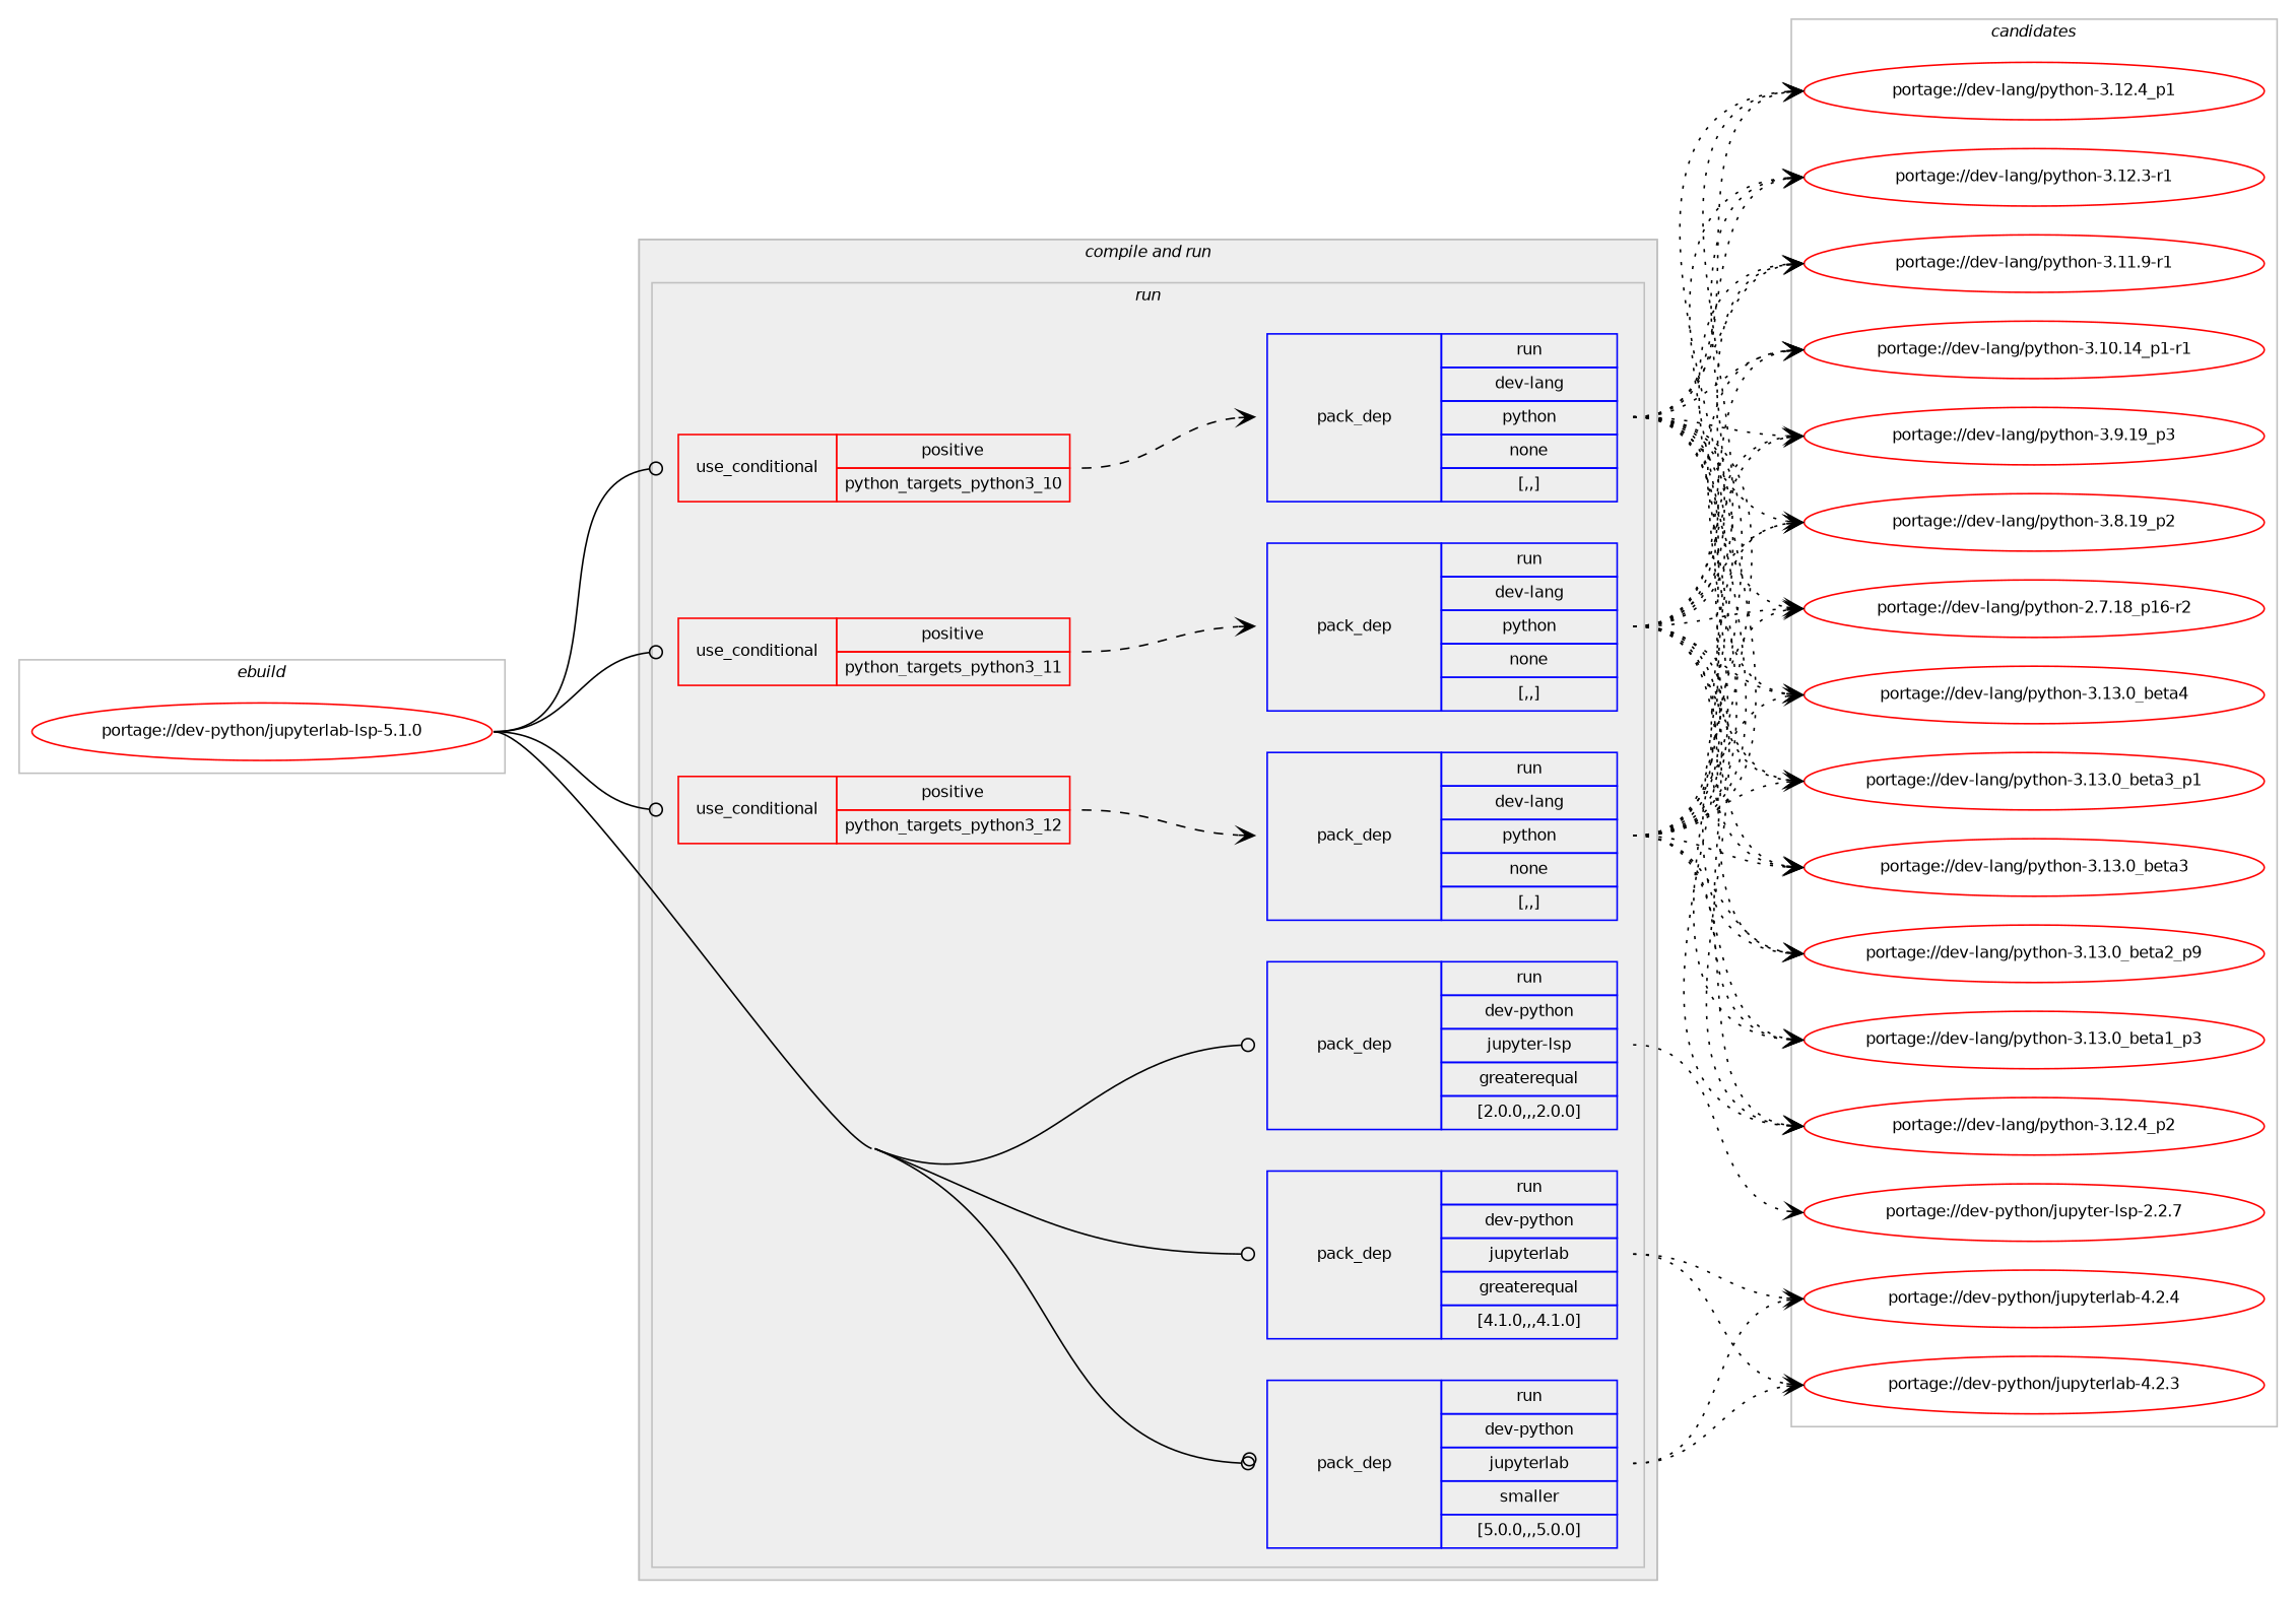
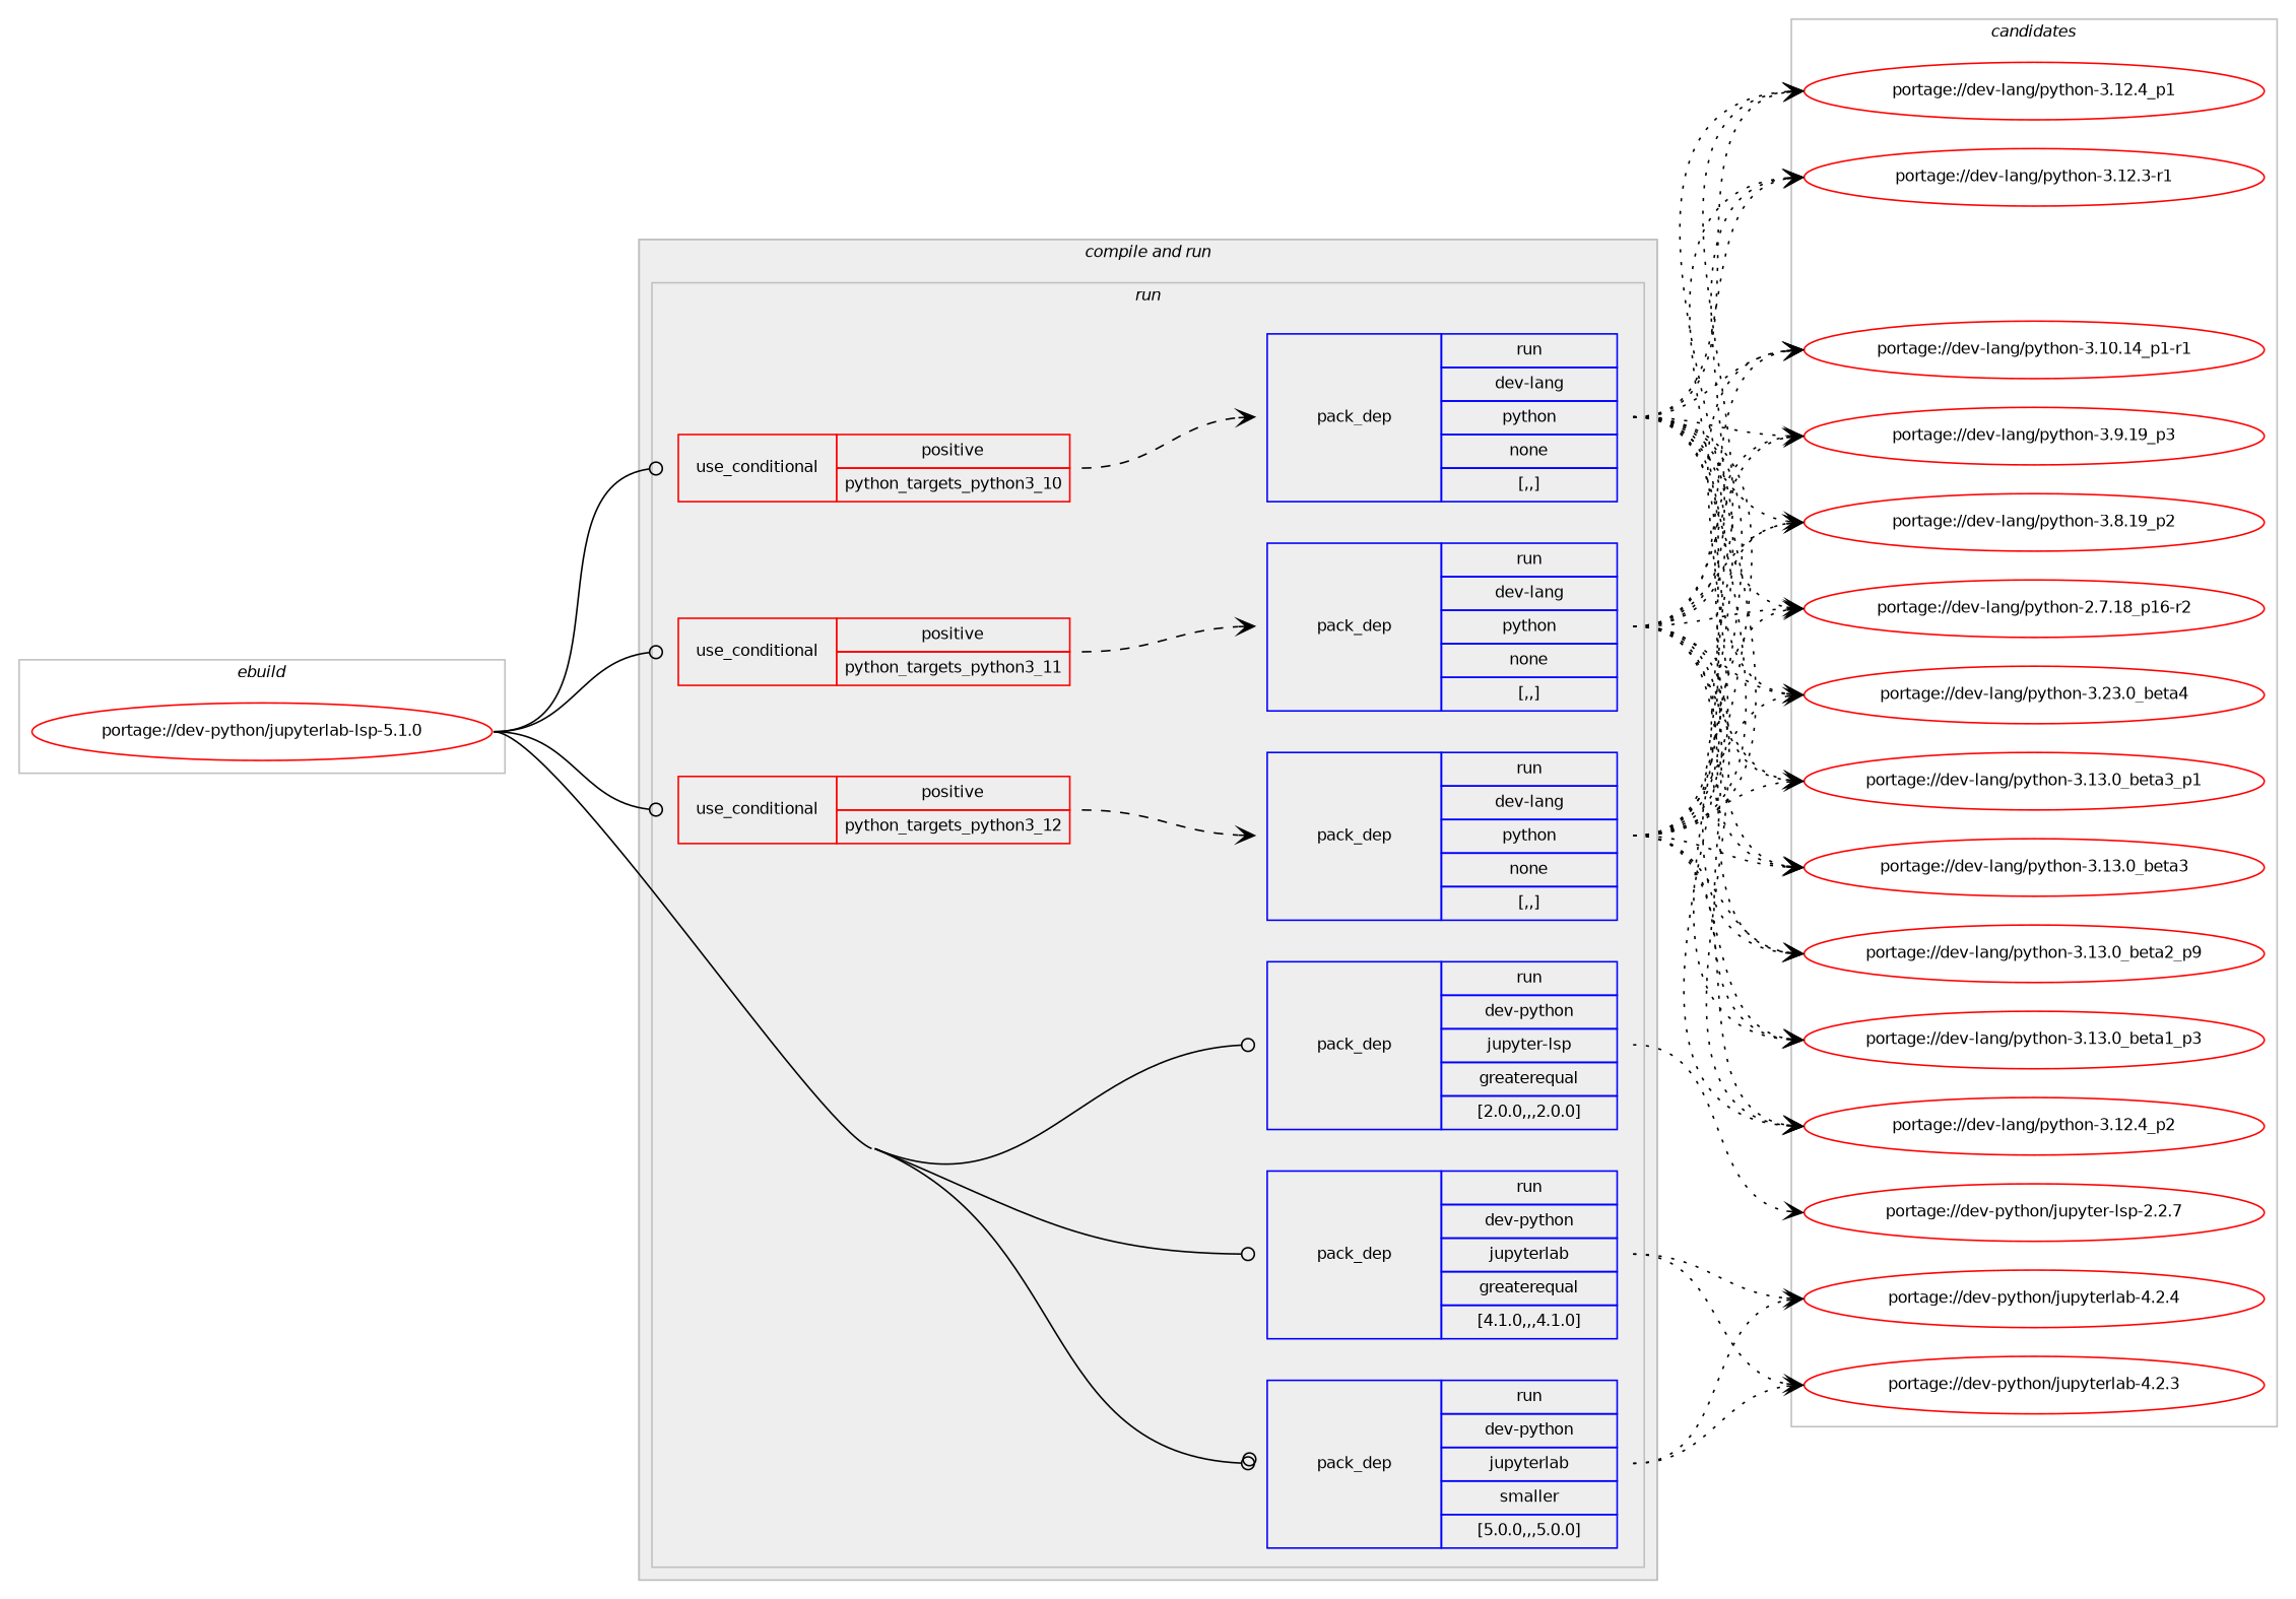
  digraph {
    compound=true
    concentrate=true
    fontname=Helvetica
    fontsize=10
    newrank=true
    rankdir=LR
    ranksep=1.5
    node [color=red fontname=Helvetica fontsize=10]
    edge [arrowhead=vee headport=w style=dotted tailport=e weight=100]
    n1 [label="portage://dev-python/jupyterlab-lsp-5.1.0" width=4]
    n2 [color=blue label=<<TABLE BORDER="0" CELLBORDER="1" CELLSPACING="0" CELLPADDING="4" WIDTH="220"><TR><TD ROWSPAN="6" CELLPADDING="30">pack_dep</TD></TR><TR><TD WIDTH="110">run</TD></TR><TR><TD>dev-lang</TD></TR><TR><TD>python</TD></TR><TR><TD>none</TD></TR><TR><TD>[,,]</TD></TR></TABLE>> shape=none]
    n3 [label=<<TABLE BORDER="0" CELLBORDER="1" CELLSPACING="0" CELLPADDING="4"><TR><TD ROWSPAN="3" CELLPADDING="10">use_conditional</TD></TR><TR><TD>positive</TD></TR><TR><TD>python_targets_python3_10</TD></TR></TABLE>> shape=none]
    n4 [color=blue label=<<TABLE BORDER="0" CELLBORDER="1" CELLSPACING="0" CELLPADDING="4" WIDTH="220"><TR><TD ROWSPAN="6" CELLPADDING="30">pack_dep</TD></TR><TR><TD WIDTH="110">run</TD></TR><TR><TD>dev-lang</TD></TR><TR><TD>python</TD></TR><TR><TD>none</TD></TR><TR><TD>[,,]</TD></TR></TABLE>> shape=none]
    n5 [label=<<TABLE BORDER="0" CELLBORDER="1" CELLSPACING="0" CELLPADDING="4"><TR><TD ROWSPAN="3" CELLPADDING="10">use_conditional</TD></TR><TR><TD>positive</TD></TR><TR><TD>python_targets_python3_11</TD></TR></TABLE>> shape=none]
    n6 [color=blue label=<<TABLE BORDER="0" CELLBORDER="1" CELLSPACING="0" CELLPADDING="4" WIDTH="220"><TR><TD ROWSPAN="6" CELLPADDING="30">pack_dep</TD></TR><TR><TD WIDTH="110">run</TD></TR><TR><TD>dev-lang</TD></TR><TR><TD>python</TD></TR><TR><TD>none</TD></TR><TR><TD>[,,]</TD></TR></TABLE>> shape=none]
    n7 [label=<<TABLE BORDER="0" CELLBORDER="1" CELLSPACING="0" CELLPADDING="4"><TR><TD ROWSPAN="3" CELLPADDING="10">use_conditional</TD></TR><TR><TD>positive</TD></TR><TR><TD>python_targets_python3_12</TD></TR></TABLE>> shape=none]
    n8 [color=blue label=<<TABLE BORDER="0" CELLBORDER="1" CELLSPACING="0" CELLPADDING="4" WIDTH="220"><TR><TD ROWSPAN="6" CELLPADDING="30">pack_dep</TD></TR><TR><TD WIDTH="110">run</TD></TR><TR><TD>dev-python</TD></TR><TR><TD>jupyter-lsp</TD></TR><TR><TD>greaterequal</TD></TR><TR><TD>[2.0.0,,,2.0.0]</TD></TR></TABLE>> shape=none]
    n9 [color=blue label=<<TABLE BORDER="0" CELLBORDER="1" CELLSPACING="0" CELLPADDING="4" WIDTH="220"><TR><TD ROWSPAN="6" CELLPADDING="30">pack_dep</TD></TR><TR><TD WIDTH="110">run</TD></TR><TR><TD>dev-python</TD></TR><TR><TD>jupyterlab</TD></TR><TR><TD>greaterequal</TD></TR><TR><TD>[4.1.0,,,4.1.0]</TD></TR></TABLE>> shape=none]
    n10 [color=blue label=<<TABLE BORDER="0" CELLBORDER="1" CELLSPACING="0" CELLPADDING="4" WIDTH="220"><TR><TD ROWSPAN="6" CELLPADDING="30">pack_dep</TD></TR><TR><TD WIDTH="110">run</TD></TR><TR><TD>dev-python</TD></TR><TR><TD>jupyterlab</TD></TR><TR><TD>smaller</TD></TR><TR><TD>[5.0.0,,,5.0.0]</TD></TR></TABLE>> shape=none]
-   n11 [label="portage://dev-lang/python-3.13.0_beta4" width=4]
+   n11 [label="portage://dev-lang/python-3.23.0_beta4" width=4]
    n12 [label="portage://dev-lang/python-3.13.0_beta3_p1" width=4]
    n13 [label="portage://dev-lang/python-3.13.0_beta3" width=4]
    n14 [label="portage://dev-lang/python-3.13.0_beta2_p9" width=4]
    n15 [label="portage://dev-lang/python-3.13.0_beta1_p3" width=4]
    n16 [label="portage://dev-lang/python-3.12.4_p2" width=4]
    n17 [label="portage://dev-lang/python-3.12.4_p1" width=4]
    n18 [label="portage://dev-lang/python-3.12.3-r1" width=4]
-   n19 [label="portage://dev-lang/python-3.11.9-r1" width=4]
    n20 [label="portage://dev-lang/python-3.10.14_p1-r1" width=4]
    n21 [label="portage://dev-lang/python-3.9.19_p3" width=4]
    n22 [label="portage://dev-lang/python-3.8.19_p2" width=4]
    n23 [label="portage://dev-lang/python-2.7.18_p16-r2" width=4]
    n24 [label="portage://dev-python/jupyter-lsp-2.2.7" width=4]
    n25 [label="portage://dev-python/jupyterlab-4.2.4" width=4]
    n26 [label="portage://dev-python/jupyterlab-4.2.3" width=4]
    subgraph cluster_1 {
      color=gray
      label=<<i>ebuild</i>>
      n1
    }
    subgraph cluster_2 {
      color=gray
      label=<<i>dependencies</i>>
      subgraph cluster_3 {
        color=gray
        fillcolor="#eeeeee"
        label=<<i>compile</i>>
        style=filled
      }
      subgraph cluster_4 {
        color=gray
        fillcolor="#eeeeee"
        label=<<i>compile and run</i>>
        style=filled
      }
      subgraph cluster_5 {
        color=gray
        fillcolor="#eeeeee"
        label=<<i>run</i>>
        style=filled
        subgraph sub_6 {
          color=gray
          fillcolor="#eeeeee"
          label=<<i>run</i>>
          style=filled
          n3
          subgraph sub_7 {
            color=gray
            fillcolor="#eeeeee"
            label=<<i>run</i>>
            style=filled
            n2
          }
        }
        subgraph sub_8 {
          color=gray
          fillcolor="#eeeeee"
          label=<<i>run</i>>
          style=filled
          n5
          subgraph sub_9 {
            color=gray
            fillcolor="#eeeeee"
            label=<<i>run</i>>
            style=filled
            n4
          }
        }
        subgraph sub_10 {
          color=gray
          fillcolor="#eeeeee"
          label=<<i>run</i>>
          style=filled
          n7
          subgraph sub_11 {
            color=gray
            fillcolor="#eeeeee"
            label=<<i>run</i>>
            style=filled
            n6
          }
        }
        subgraph sub_12 {
          color=gray
          fillcolor="#eeeeee"
          label=<<i>run</i>>
          style=filled
          n8
        }
        subgraph sub_13 {
          color=gray
          fillcolor="#eeeeee"
          label=<<i>run</i>>
          style=filled
          n9
        }
        subgraph sub_14 {
          color=gray
          fillcolor="#eeeeee"
          label=<<i>run</i>>
          style=filled
          n10
        }
      }
    }
    subgraph cluster_15 {
      color=gray
      label=<<i>candidates</i>>
      rank=same
      subgraph sub_16 {
        color=black
        label=<<i>candidates</i>>
        nodesep=1
        rank=same
        n11
        n12
        n13
        n14
        n15
        n16
        n17
        n18
-       n19
        n20
        n21
        n22
        n23
      }
      subgraph sub_17 {
        color=black
        label=<<i>candidates</i>>
        nodesep=1
        rank=same
        n11
        n12
        n13
        n14
        n15
        n16
        n17
        n18
-       n19
        n20
        n21
        n22
        n23
      }
      subgraph sub_18 {
        color=black
        label=<<i>candidates</i>>
        nodesep=1
        rank=same
        n11
        n12
        n13
        n14
        n15
        n16
        n17
        n18
-       n19
        n20
        n21
        n22
        n23
      }
      subgraph sub_19 {
        color=black
        label=<<i>candidates</i>>
        nodesep=1
        rank=same
        n24
      }
      subgraph sub_20 {
        color=black
        label=<<i>candidates</i>>
        nodesep=1
        rank=same
        n25
        n26
      }
      subgraph sub_21 {
        color=black
        label=<<i>candidates</i>>
        nodesep=1
        rank=same
        n25
        n26
      }
    }
    n1 -> n3 [arrowhead=odot style=solid weight=20]
    n1 -> n5 [arrowhead=odot style=solid weight=20]
    n1 -> n7 [arrowhead=odot style=solid weight=20]
    n1 -> n8 [arrowhead=odot style=solid weight=20]
    n1 -> n9 [arrowhead=odot style=solid weight=20]
    n1 -> n10 [arrowhead=odot style=solid weight=20]
    n2 -> n11
    n2 -> n12
    n2 -> n13
    n2 -> n14
    n2 -> n15
    n2 -> n16
    n2 -> n17
    n2 -> n18
-   n2 -> n19
    n2 -> n20
    n2 -> n21
    n2 -> n22
    n2 -> n23
    n3 -> n2 [style=dashed weight=20]
    n4 -> n11
    n4 -> n12
    n4 -> n13
    n4 -> n14
    n4 -> n15
    n4 -> n16
    n4 -> n17
    n4 -> n18
-   n4 -> n19
    n4 -> n20
    n4 -> n21
    n4 -> n22
    n4 -> n23
    n5 -> n4 [style=dashed weight=20]
    n6 -> n11
    n6 -> n12
    n6 -> n13
    n6 -> n14
    n6 -> n15
    n6 -> n16
    n6 -> n17
    n6 -> n18
-   n6 -> n19
    n6 -> n20
    n6 -> n21
    n6 -> n22
    n6 -> n23
    n7 -> n6 [style=dashed weight=20]
    n8 -> n24
    n9 -> n25
    n9 -> n26
    n10 -> n25
    n10 -> n26
  }
